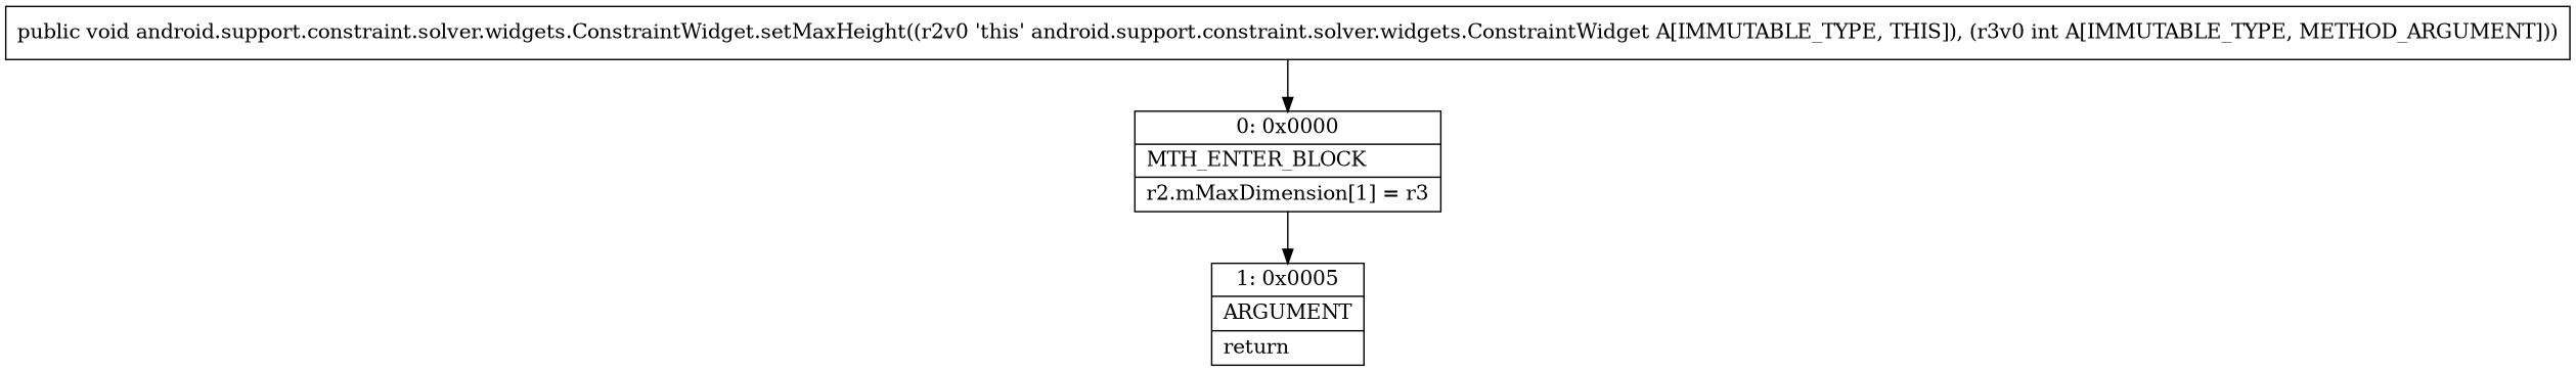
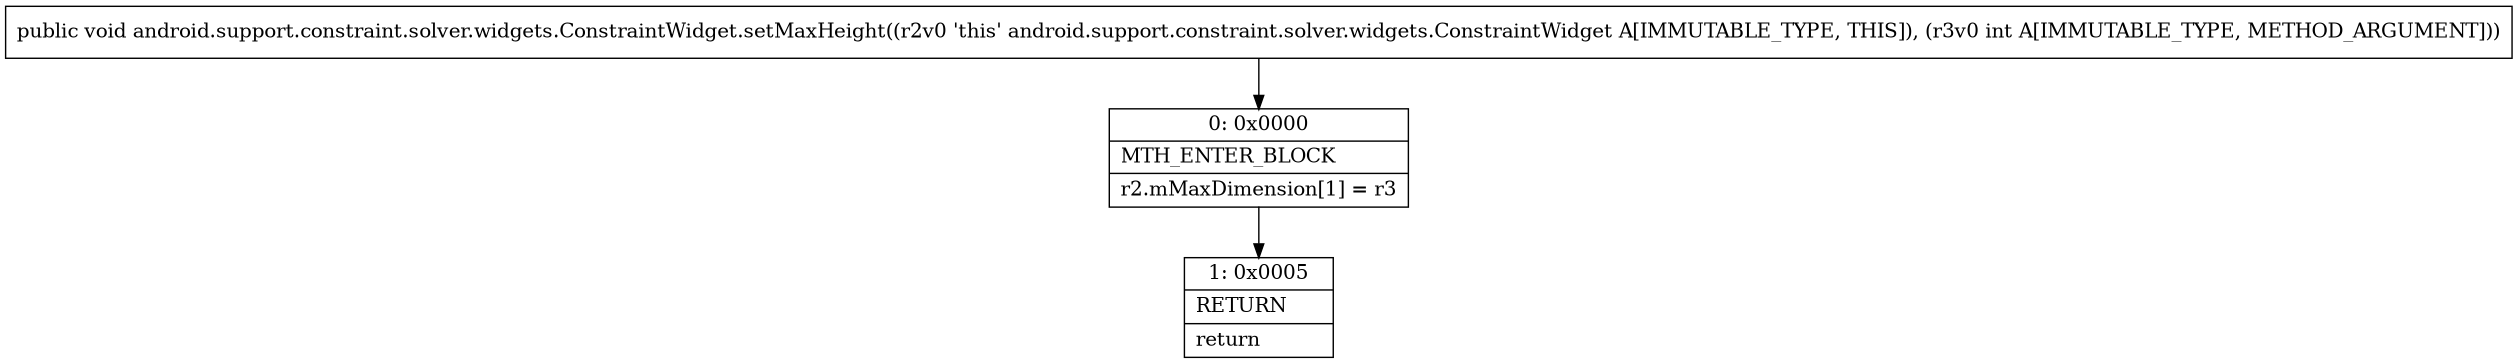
  digraph {
    node [shape=record]
    n1 [label="{0\:\ 0x0000|MTH_ENTER_BLOCK\l|r2.mMaxDimension[1] = r3\l}"]
-   n2 [label="{1\:\ 0x0005|ARGUMENT\l|return\l}"]
+   n2 [label="{1\:\ 0x0005|RETURN\l|return\l}"]
    n3 [label="{public void android.support.constraint.solver.widgets.ConstraintWidget.setMaxHeight((r2v0 'this' android.support.constraint.solver.widgets.ConstraintWidget A[IMMUTABLE_TYPE, THIS]), (r3v0 int A[IMMUTABLE_TYPE, METHOD_ARGUMENT])) }"]
    n1 -> n2
    n3 -> n1
  }
